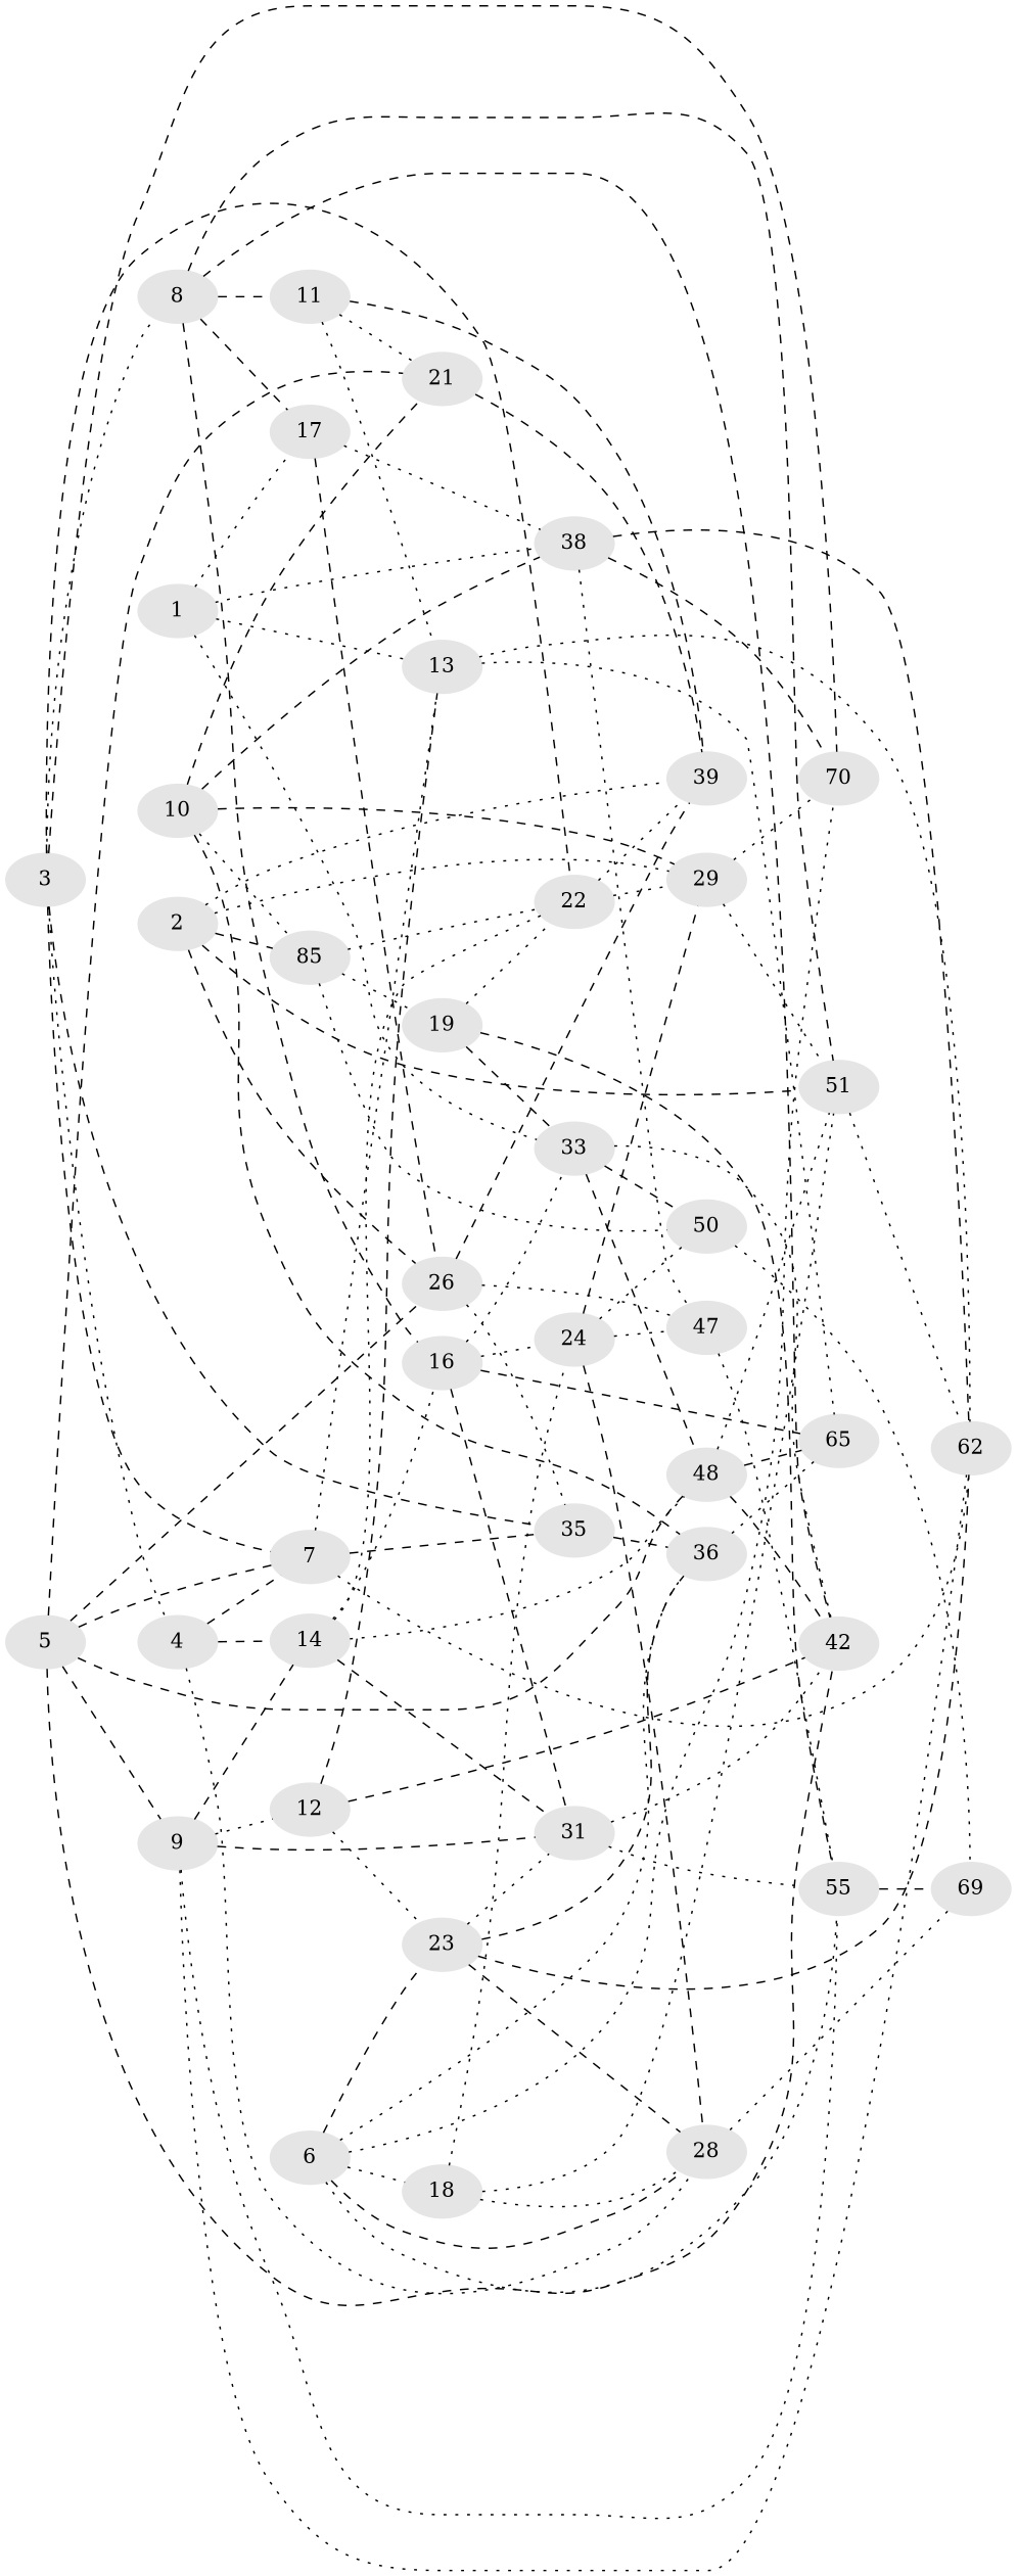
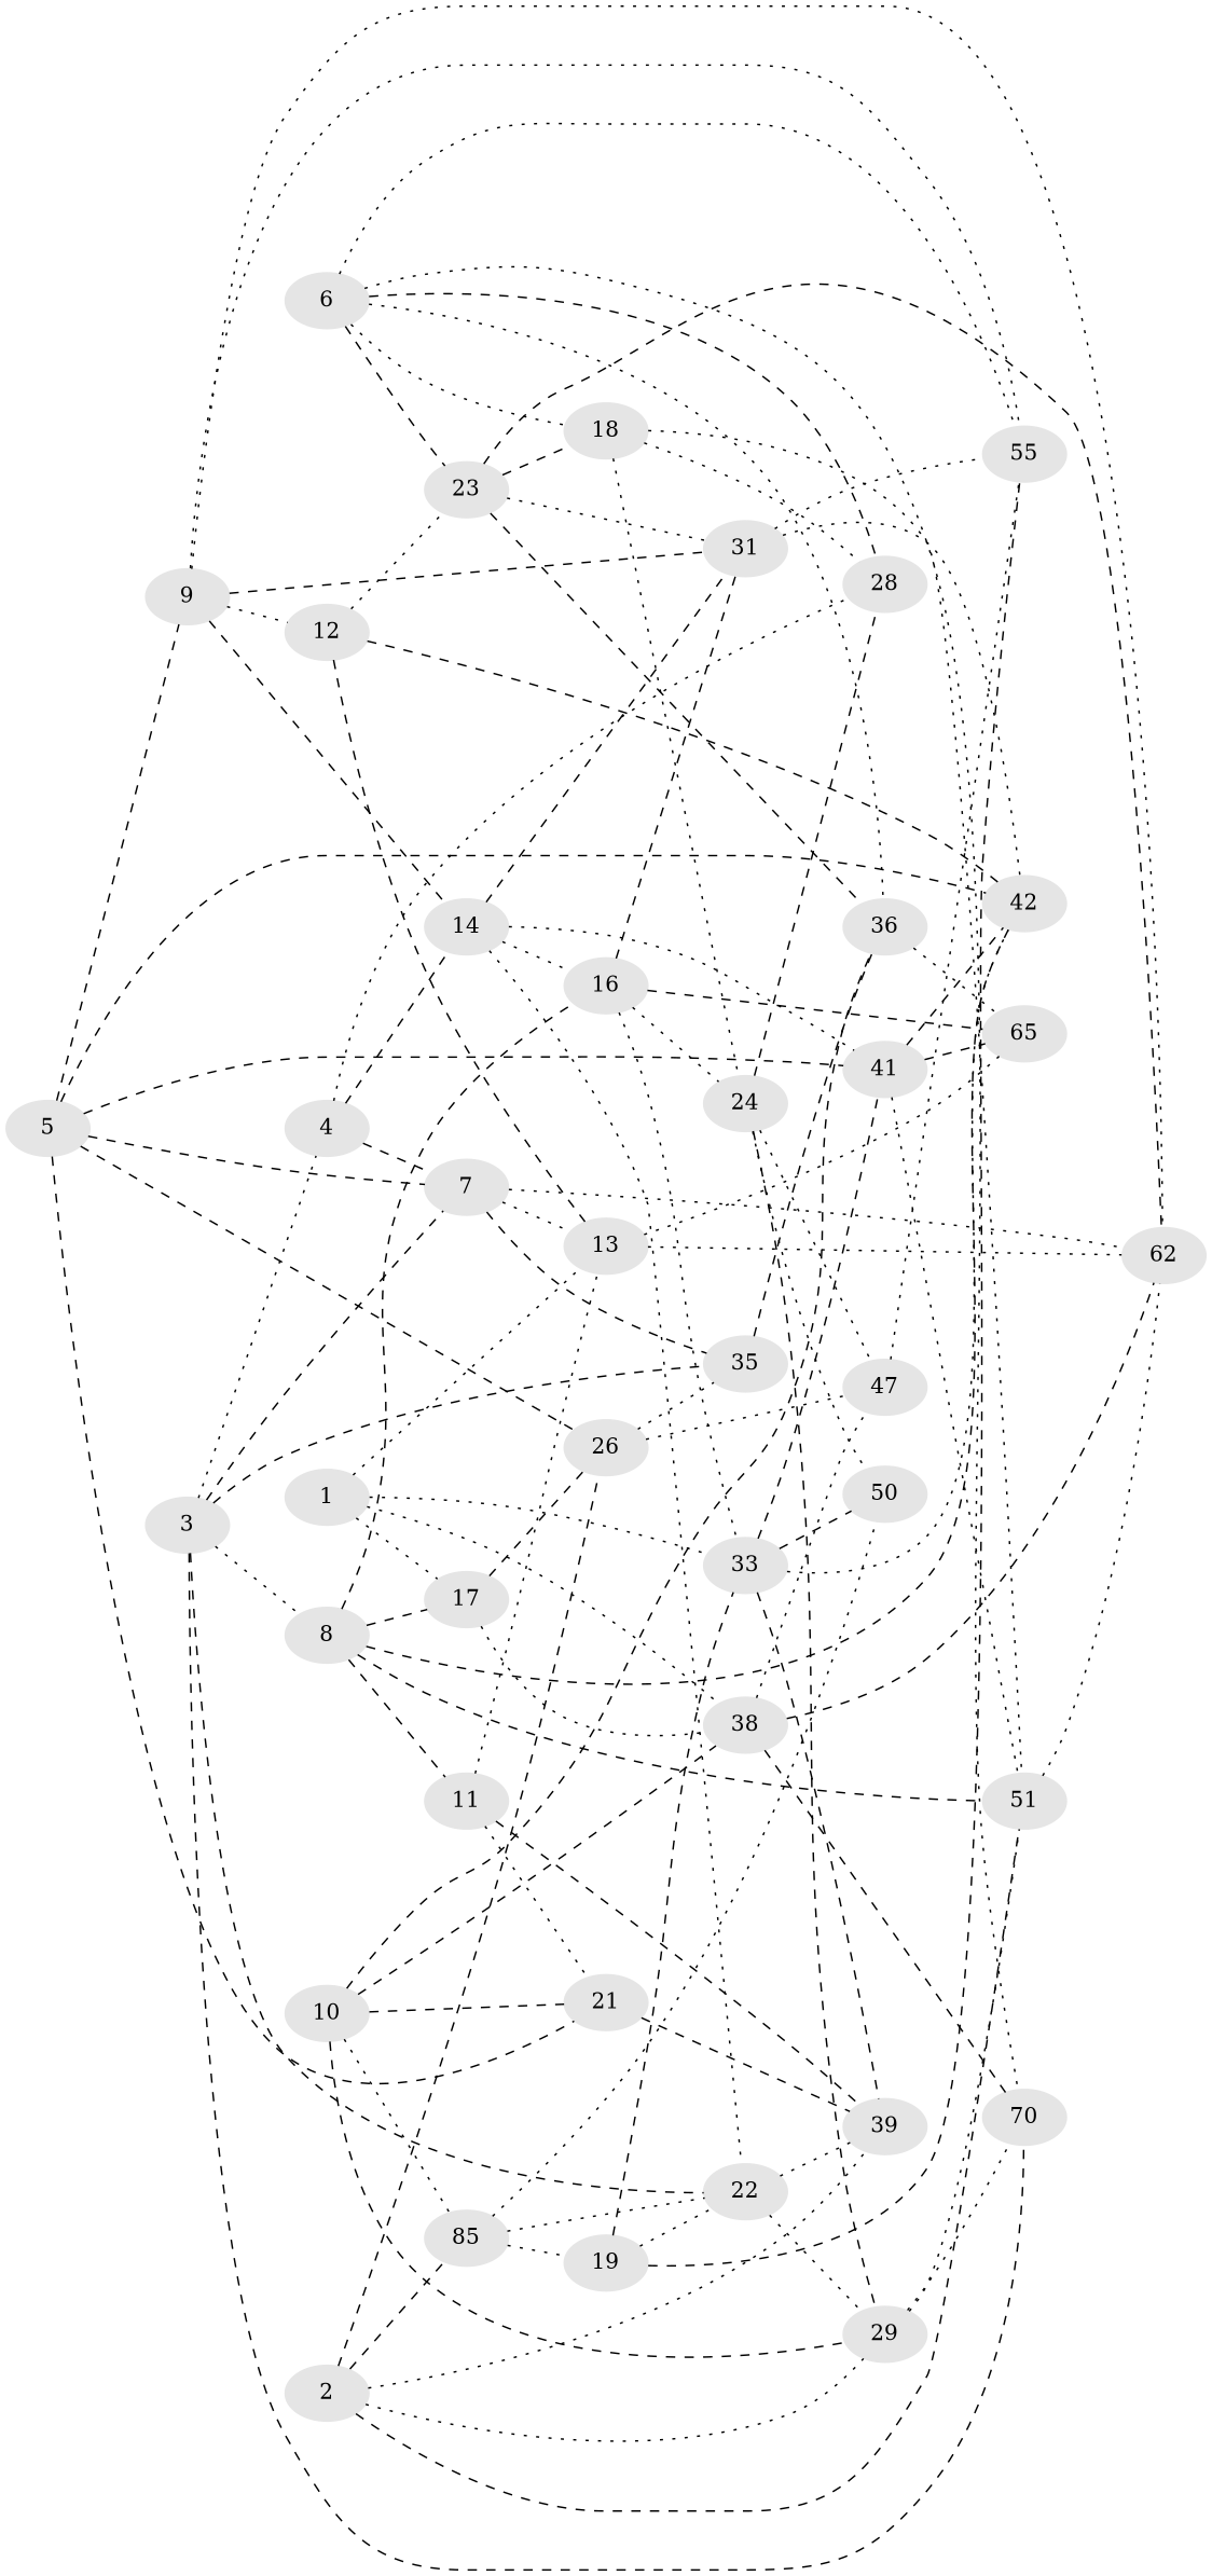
  graph {
    rankdir=LR
    node [color=gray90 style=filled]
    edge [style=dotted]
    13 [super="+25"]
    62 [super="+64"]
    65
    1
    17
    33 [super="+56"]
    38 [super="+61"]
    26 [super="+48"]
-   41 [super="+60" label=48]
+   41 [super="+60"]
    42 [super="+68"]
    50
    70
    47
    2 [super="+54"]
    n15 [label=85 super="+49"]
    29 [super="+63"]
    39 [super="+57"]
    51 [super="+59"]
    22 [super="+45"]
    19
    35
    3 [super="+43"]
    4
    7 [super="+27"]
    8 [super="+52"]
    14 [super="+30"]
    28 [super="+53"]
    11
    16 [super="+46"]
    36 [super="+40"]
    31 [super="+37"]
-   69
    5 [super="+34"]
    9 [super="+67"]
    21
    55 [super="+58"]
    12
    6 [super="+32"]
    18
    23 [super="+44"]
    24 [super="+66"]
    10 [super="+20"]
    13 -- 62
    13 -- 65
    1 -- 13
    1 -- 17
    1 -- 33
    1 -- 38
    17 -- 38
    17 -- 26 [style=dashed]
    33 -- 41 [style=dashed]
    33 -- 42
    33 -- 50 [style=dashed]
    38 -- 62 [style=dashed]
    38 -- 70 [style=dashed]
    38 -- 47
    26 -- 47
-   26 -- 39 [style=dashed]
+   33 -- 39 [style=dashed]
    26 -- 35
    41 -- 65 [style=dashed]
    41 -- 42 [style=dashed]
    41 -- 51
-   50 -- 69
    47 -- 55
    2 -- 26 [style=dashed]
    2 -- n15 [style=dashed]
    2 -- 29
    2 -- 39 [weight=2]
    2 -- 51 [style=dashed]
    n15 -- 50
    n15 -- 22
    n15 -- 19
    29 -- 70
    29 -- 51
    51 -- 62
    22 -- 29
    22 -- 39
    19 -- 33 [style=dashed]
    19 -- 22
    19 -- 55 [style=dashed]
    35 -- 36 [style=dashed]
    3 -- 70 [style=dashed]
    3 -- 22 [style=dashed]
    3 -- 35 [style=dashed]
    3 -- 4
    3 -- 7 [style=dashed]
    3 -- 8
    4 -- 7 [style=dashed]
    4 -- 14 [style=dashed]
    4 -- 28
    7 -- 13
    7 -- 62
    7 -- 35 [style=dashed]
    8 -- 17 [style=dashed]
    8 -- 42 [style=dashed]
    8 -- 51 [style=dashed]
    8 -- 11 [style=dashed]
    8 -- 16 [style=dashed]
    14 -- 41
    14 -- 22
    14 -- 16
    14 -- 31 [style=dashed]
-   28 -- 69
    11 -- 13
    11 -- 39 [style=dashed]
    11 -- 21
    16 -- 65 [style=dashed]
    16 -- 33
    16 -- 31 [style=dashed]
    16 -- 24
    36 -- 65
    31 -- 42
    31 -- 55
    5 -- 26 [style=dashed]
    5 -- 41 [style=dashed]
    5 -- 42 [style=dashed]
    5 -- 7 [style=dashed]
    5 -- 9 [style=dashed]
    5 -- 21 [style=dashed]
    9 -- 62
    9 -- 14 [style=dashed]
    9 -- 31 [style=dashed]
    9 -- 55
    9 -- 12
    21 -- 39 [style=dashed]
-   55 -- 69 [style=dashed]
    12 -- 13 [style=dashed]
    12 -- 42 [style=dashed]
    12 -- 23
    6 -- 70
    6 -- 28 [style=dashed]
    6 -- 36
    6 -- 55
    6 -- 18
    6 -- 23 [style=dashed]
    18 -- 51
    18 -- 28
    18 -- 24
    23 -- 62 [style=dashed]
-   23 -- 28 [style=dashed]
+   23 -- 18 [style=dashed]
    23 -- 36 [style=dashed]
    23 -- 31
    24 -- 50
    24 -- 47
    24 -- 29 [style=dashed]
    24 -- 28 [style=dashed]
    10 -- 38 [style=dashed]
    10 -- n15 [weight=2]
    10 -- 29 [style=dashed]
    10 -- 36 [style=dashed]
    10 -- 21 [style=dashed]
  }
